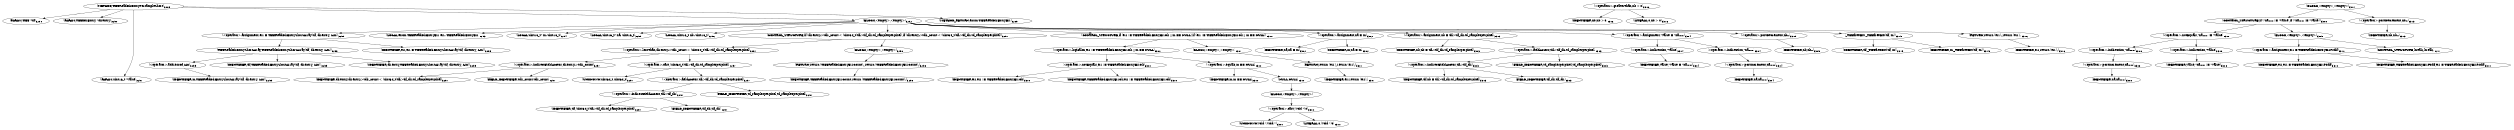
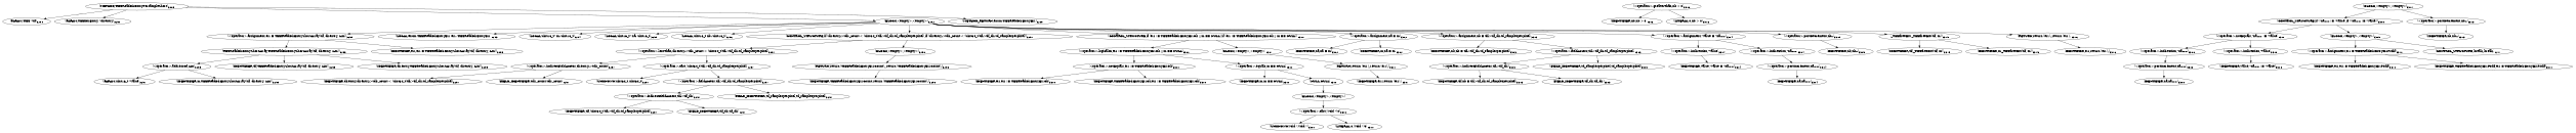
  digraph {
    n1 [label=<(METHOD,TIFFReadDirEntryPersampleShort)<SUB>3289</SUB>>]
    n2 [label=<(PARAM,TIFF *tif)<SUB>3290</SUB>>]
    n3 [label=<(PARAM,TIFFDirEntry *direntry)<SUB>3290</SUB>>]
    n4 [label=<(PARAM,uint16_t *value)<SUB>3291</SUB>>]
    n5 [label=<(BLOCK,&lt;empty&gt;,&lt;empty&gt;)<SUB>3292</SUB>>]
    n6 [label=<(METHOD_RETURN,enum TIFFReadDirEntryErr)<SUB>3289</SUB>>]
    n7 [label=<(LOCAL,enum TIFFReadDirEntryErr err: TIFFReadDirEntryErr)<SUB>3293</SUB>>]
    n8 [label=<(LOCAL,uint16_t* m: uint16_t)<SUB>3294</SUB>>]
    n9 [label=<(LOCAL,uint16_t* na: uint16_t)<SUB>3295</SUB>>]
    n10 [label=<(LOCAL,uint16_t nb: uint16_t)<SUB>3296</SUB>>]
    n11 [label=<(CONTROL_STRUCTURE,if (direntry-&gt;tdir_count &lt; (uint64_t)tif-&gt;tif_dir.td_samplesperpixel),if (direntry-&gt;tdir_count &lt; (uint64_t)tif-&gt;tif_dir.td_samplesperpixel))<SUB>3297</SUB>>]
    n12 [label=<(&lt;operator&gt;.assignment,err = TIFFReadDirEntryShortArray(tif, direntry, &amp;m))<SUB>3299</SUB>>]
    n13 [label=<(CONTROL_STRUCTURE,if (err != TIFFReadDirEntryErrOk || m == NULL),if (err != TIFFReadDirEntryErrOk || m == NULL))<SUB>3300</SUB>>]
    n14 [label=<(&lt;operator&gt;.assignment,na = m)<SUB>3302</SUB>>]
    n15 [label=<(&lt;operator&gt;.assignment,nb = tif-&gt;tif_dir.td_samplesperpixel)<SUB>3303</SUB>>]
    n16 [label=<(&lt;operator&gt;.assignment,*value = *na++)<SUB>3304</SUB>>]
    n17 [label=<(&lt;operator&gt;.postDecrement,nb--)<SUB>3305</SUB>>]
    n18 [label=<(_TIFFfreeExt,_TIFFfreeExt(tif, m))<SUB>3315</SUB>>]
    n19 [label=<(RETURN,return (err);,return (err);)<SUB>3316</SUB>>]
    n20 [label=<(&lt;operator&gt;.lessThan,direntry-&gt;tdir_count &lt; (uint64_t)tif-&gt;tif_dir.td_samplesperpixel)<SUB>3297</SUB>>]
    n21 [label=<(BLOCK,&lt;empty&gt;,&lt;empty&gt;)<SUB>3298</SUB>>]
    n22 [label=<(IDENTIFIER,err,err = TIFFReadDirEntryShortArray(tif, direntry, &amp;m))<SUB>3299</SUB>>]
    n23 [label=<(TIFFReadDirEntryShortArray,TIFFReadDirEntryShortArray(tif, direntry, &amp;m))<SUB>3299</SUB>>]
    n24 [label=<(&lt;operator&gt;.logicalOr,err != TIFFReadDirEntryErrOk || m == NULL)<SUB>3300</SUB>>]
    n25 [label=<(BLOCK,&lt;empty&gt;,&lt;empty&gt;)<SUB>3301</SUB>>]
    n26 [label=<(IDENTIFIER,na,na = m)<SUB>3302</SUB>>]
    n27 [label=<(IDENTIFIER,m,na = m)<SUB>3302</SUB>>]
    n28 [label=<(IDENTIFIER,nb,nb = tif-&gt;tif_dir.td_samplesperpixel)<SUB>3303</SUB>>]
    n29 [label=<(&lt;operator&gt;.fieldAccess,tif-&gt;tif_dir.td_samplesperpixel)<SUB>3303</SUB>>]
    n30 [label=<(&lt;operator&gt;.indirection,*value)<SUB>3304</SUB>>]
    n31 [label=<(&lt;operator&gt;.indirection,*na++)<SUB>3304</SUB>>]
    n32 [label=<(IDENTIFIER,nb,nb--)<SUB>3305</SUB>>]
    n33 [label=<(IDENTIFIER,tif,_TIFFfreeExt(tif, m))<SUB>3315</SUB>>]
    n34 [label=<(IDENTIFIER,m,_TIFFfreeExt(tif, m))<SUB>3315</SUB>>]
    n35 [label=<(IDENTIFIER,err,return (err);)<SUB>3316</SUB>>]
    n36 [label=<(&lt;operator&gt;.indirectFieldAccess,direntry-&gt;tdir_count)<SUB>3297</SUB>>]
    n37 [label=<(&lt;operator&gt;.cast,(uint64_t)tif-&gt;tif_dir.td_samplesperpixel)<SUB>3297</SUB>>]
    n38 [label=<(RETURN,return (TIFFReadDirEntryErrCount);,return (TIFFReadDirEntryErrCount);)<SUB>3298</SUB>>]
    n39 [label=<(IDENTIFIER,direntry,direntry-&gt;tdir_count &lt; (uint64_t)tif-&gt;tif_dir.td_samplesperpixel)<SUB>3297</SUB>>]
    n40 [label=<(FIELD_IDENTIFIER,tdir_count,tdir_count)<SUB>3297</SUB>>]
    n41 [label=<(UNKNOWN,uint64_t,uint64_t)<SUB>3297</SUB>>]
    n42 [label=<(&lt;operator&gt;.fieldAccess,tif-&gt;tif_dir.td_samplesperpixel)<SUB>3297</SUB>>]
    n43 [label=<(&lt;operator&gt;.indirectFieldAccess,tif-&gt;tif_dir)<SUB>3297</SUB>>]
    n44 [label=<(FIELD_IDENTIFIER,td_samplesperpixel,td_samplesperpixel)<SUB>3297</SUB>>]
    n45 [label=<(IDENTIFIER,tif,(uint64_t)tif-&gt;tif_dir.td_samplesperpixel)<SUB>3297</SUB>>]
    n46 [label=<(FIELD_IDENTIFIER,tif_dir,tif_dir)<SUB>3297</SUB>>]
    n47 [label=<(IDENTIFIER,TIFFReadDirEntryErrCount,return (TIFFReadDirEntryErrCount);)<SUB>3298</SUB>>]
    n48 [label=<(IDENTIFIER,tif,TIFFReadDirEntryShortArray(tif, direntry, &amp;m))<SUB>3299</SUB>>]
    n49 [label=<(IDENTIFIER,direntry,TIFFReadDirEntryShortArray(tif, direntry, &amp;m))<SUB>3299</SUB>>]
    n50 [label=<(&lt;operator&gt;.addressOf,&amp;m)<SUB>3299</SUB>>]
    n51 [label=<(IDENTIFIER,m,TIFFReadDirEntryShortArray(tif, direntry, &amp;m))<SUB>3299</SUB>>]
    n52 [label=<(&lt;operator&gt;.notEquals,err != TIFFReadDirEntryErrOk)<SUB>6300</SUB>>]
    n53 [label=<(&lt;operator&gt;.equals,m == NULL)<SUB>3300</SUB>>]
    n54 [label=<(RETURN,return (err);,return (err);)<SUB>3301</SUB>>]
    n55 [label=<(IDENTIFIER,err,err != TIFFReadDirEntryErrOk)<SUB>3300</SUB>>]
    n56 [label=<(IDENTIFIER,TIFFReadDirEntryErrOk,err != TIFFReadDirEntryErrOk)<SUB>3300</SUB>>]
    n57 [label=<(IDENTIFIER,m,m == NULL)<SUB>3300</SUB>>]
    n58 [label=<(NULL,NULL)<SUB>3300</SUB>>]
    n59 [label=<(BLOCK,&lt;empty&gt;,&lt;empty&gt;)>]
    n60 [label=<(&lt;operator&gt;.cast,(void *)0)<SUB>3300</SUB>>]
    n61 [label=<(UNKNOWN,void *,void *)<SUB>3300</SUB>>]
    n62 [label=<(LITERAL,0,(void *)0)<SUB>3300</SUB>>]
    n63 [label=<(IDENTIFIER,err,return (err);)<SUB>3301</SUB>>]
    n64 [label=<(&lt;operator&gt;.indirectFieldAccess,tif-&gt;tif_dir)<SUB>3303</SUB>>]
    n65 [label=<(FIELD_IDENTIFIER,td_samplesperpixel,td_samplesperpixel)<SUB>3303</SUB>>]
    n66 [label=<(IDENTIFIER,tif,nb = tif-&gt;tif_dir.td_samplesperpixel)<SUB>3303</SUB>>]
    n67 [label=<(FIELD_IDENTIFIER,tif_dir,tif_dir)<SUB>3303</SUB>>]
    n68 [label=<(IDENTIFIER,value,*value = *na++)<SUB>3304</SUB>>]
    n69 [label=<(&lt;operator&gt;.postIncrement,na++)<SUB>3304</SUB>>]
    n70 [label=<(IDENTIFIER,na,na++)<SUB>3304</SUB>>]
    n71 [label=<(&lt;operator&gt;.greaterThan,nb &gt; 0)<SUB>3306</SUB>>]
    n72 [label=<(IDENTIFIER,nb,nb &gt; 0)<SUB>3306</SUB>>]
    n73 [label=<(LITERAL,0,nb &gt; 0)<SUB>3316</SUB>>]
    n74 [label=<(BLOCK,&lt;empty&gt;,&lt;empty&gt;)<SUB>3307</SUB>>]
    n75 [label=<(CONTROL_STRUCTURE,if (*na++ != *value),if (*na++ != *value))<SUB>3308</SUB>>]
    n76 [label=<(&lt;operator&gt;.postDecrement,nb--)<SUB>3313</SUB>>]
    n77 [label=<(&lt;operator&gt;.notEquals,*na++ != *value)<SUB>3308</SUB>>]
    n78 [label=<(BLOCK,&lt;empty&gt;,&lt;empty&gt;)<SUB>3309</SUB>>]
    n79 [label=<(IDENTIFIER,nb,nb--)<SUB>3313</SUB>>]
    n80 [label=<(&lt;operator&gt;.indirection,*na++)<SUB>3308</SUB>>]
    n81 [label=<(&lt;operator&gt;.indirection,*value)<SUB>3308</SUB>>]
    n82 [label=<(&lt;operator&gt;.assignment,err = TIFFReadDirEntryErrPsdif)<SUB>3310</SUB>>]
    n83 [label=<(CONTROL_STRUCTURE,break;,break;)<SUB>3211</SUB>>]
    n84 [label=<(&lt;operator&gt;.postIncrement,na++)<SUB>3308</SUB>>]
    n85 [label=<(IDENTIFIER,value,*na++ != *value)<SUB>3308</SUB>>]
    n86 [label=<(IDENTIFIER,na,na++)<SUB>3308</SUB>>]
    n87 [label=<(IDENTIFIER,err,err = TIFFReadDirEntryErrPsdif)<SUB>3310</SUB>>]
    n88 [label=<(IDENTIFIER,TIFFReadDirEntryErrPsdif,err = TIFFReadDirEntryErrPsdif)<SUB>3310</SUB>>]
    n1 -> n2
    n1 -> n3
-   n1 -> n4
+   n50 -> n4
    n1 -> n5
    n1 -> n6
    n5 -> n7
    n5 -> n8
    n5 -> n9
    n5 -> n10
    n5 -> n11
    n5 -> n12
    n5 -> n13
    n5 -> n14
    n5 -> n15
    n5 -> n16
    n5 -> n17
    n5 -> n18
    n5 -> n19
    n11 -> n20
    n11 -> n21
    n12 -> n22
    n12 -> n23
    n13 -> n24
    n13 -> n25
    n14 -> n26
    n14 -> n27
    n15 -> n28
    n15 -> n29
    n16 -> n30
    n16 -> n31
    n17 -> n32
    n18 -> n33
    n18 -> n34
    n19 -> n35
    n20 -> n36
    n20 -> n37
    n21 -> n38
    n23 -> n48
    n23 -> n49
    n23 -> n50
    n24 -> n52
    n24 -> n53
    n25 -> n54
    n29 -> n64
    n29 -> n65
    n30 -> n68
    n31 -> n69
    n36 -> n39
    n36 -> n40
    n37 -> n41
    n37 -> n42
    n38 -> n47
    n42 -> n43
    n42 -> n44
    n43 -> n45
    n43 -> n46
    n50 -> n51
    n52 -> n55
    n52 -> n56
    n53 -> n57
    n53 -> n58
    n54 -> n63
    n58 -> n59
    n59 -> n60
    n60 -> n61
    n60 -> n62
    n64 -> n66
    n64 -> n67
    n69 -> n70
    n71 -> n72
    n71 -> n73
    n74 -> n75
    n74 -> n76
    n75 -> n77
    n75 -> n78
    n76 -> n79
    n77 -> n80
    n77 -> n81
    n78 -> n82
    n78 -> n83
    n80 -> n84
    n81 -> n85
    n82 -> n87
    n82 -> n88
    n84 -> n86
  }
